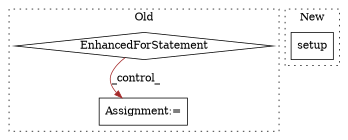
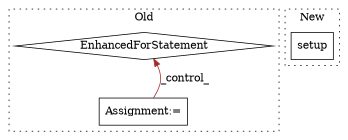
  digraph {
    node [shape=box]
    n1 [a=70 l="57,3" label=EnhancedForStatement s="4147,4254" shape=diamond]
    n2 [a=7 l=1 label="Assignment:=" s=4270]
    n3 [a=32 l=7 label=setup s=3984]
    subgraph cluster_1 {
      label=Old
      style=dotted
      n1
      n2
    }
    subgraph cluster_2 {
      label=New
      style=dotted
      n3
    }
-   n1 -> n2 [label=_control_ color=brown style=solid]
+   n2 -> n1 [label=_control_ color=brown style=solid]
  }
